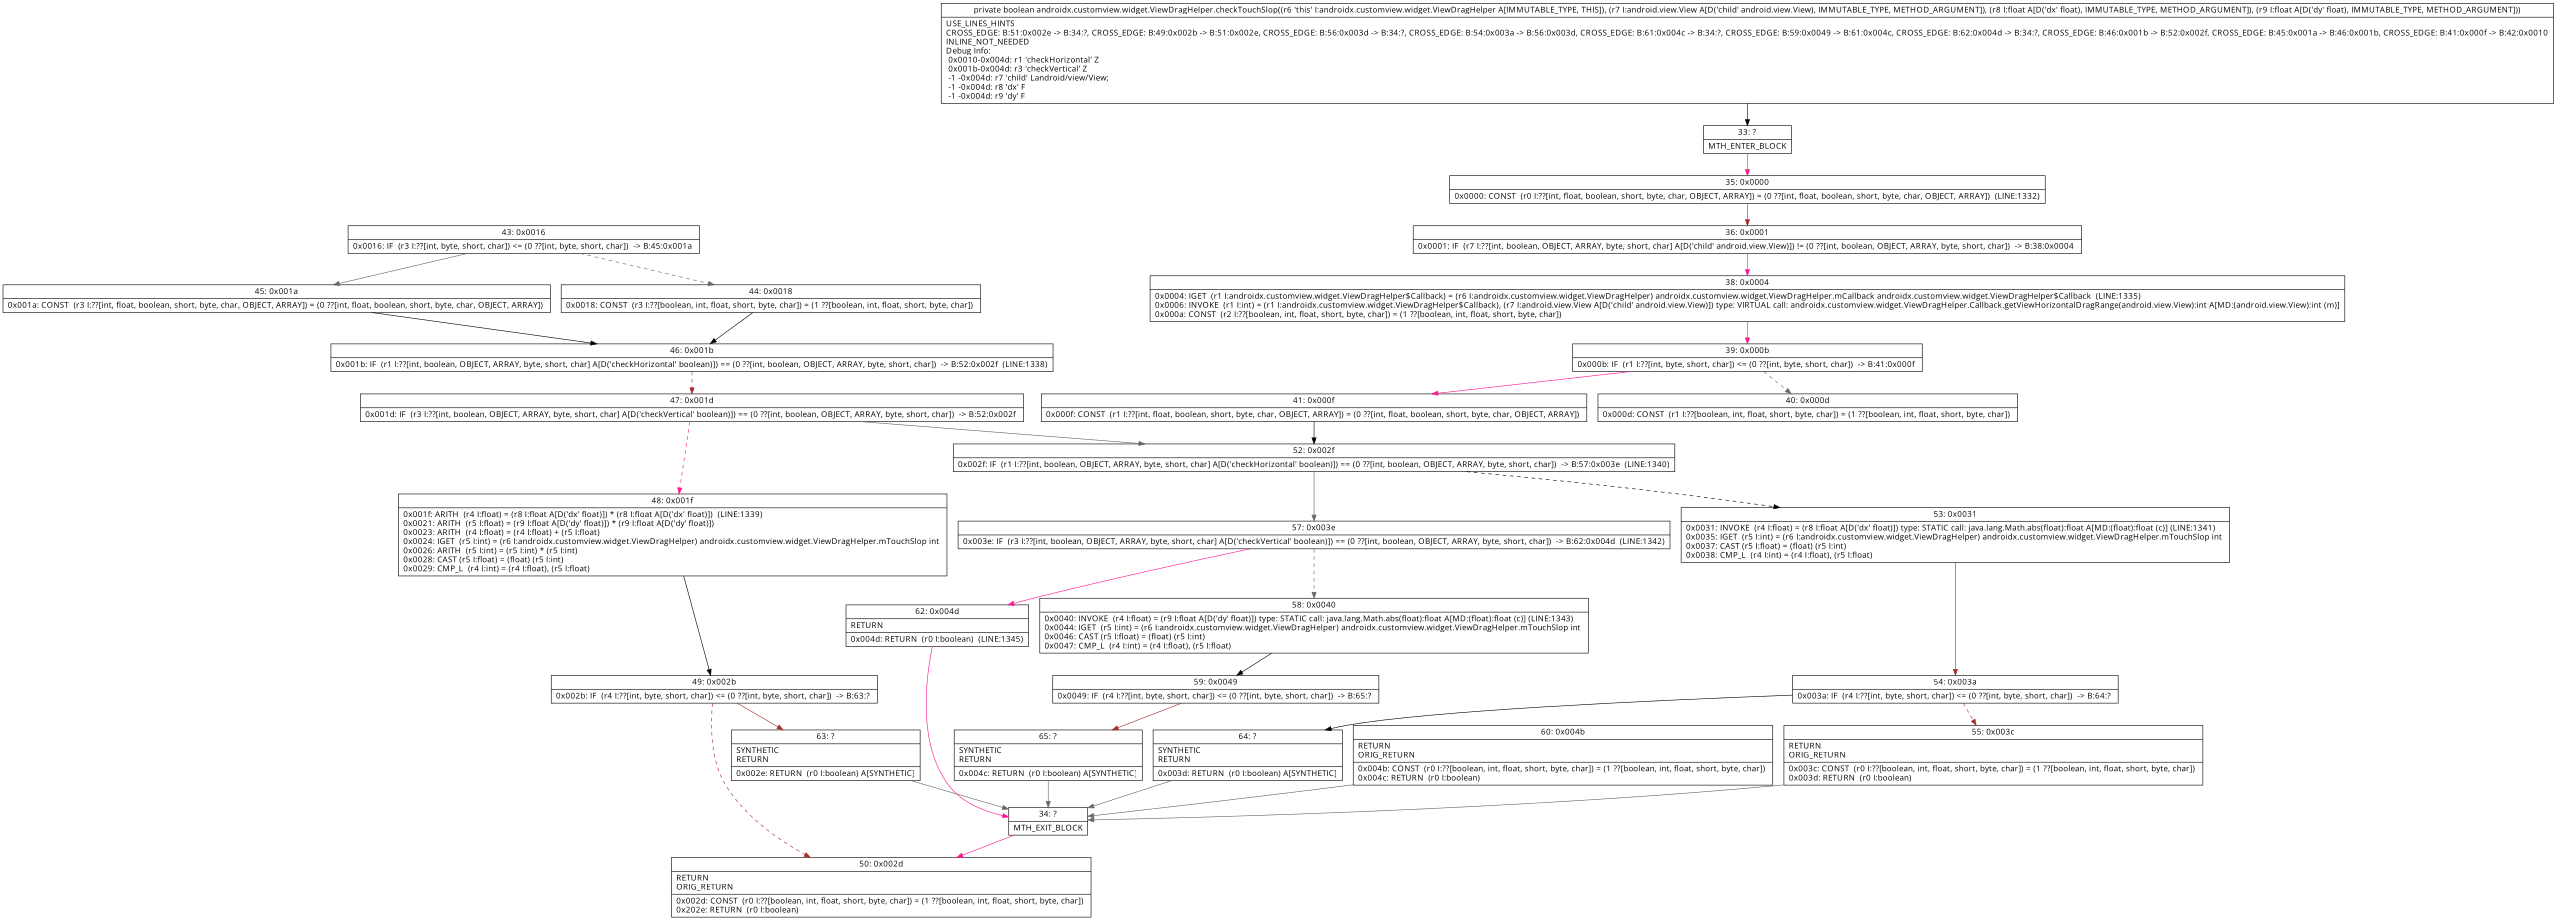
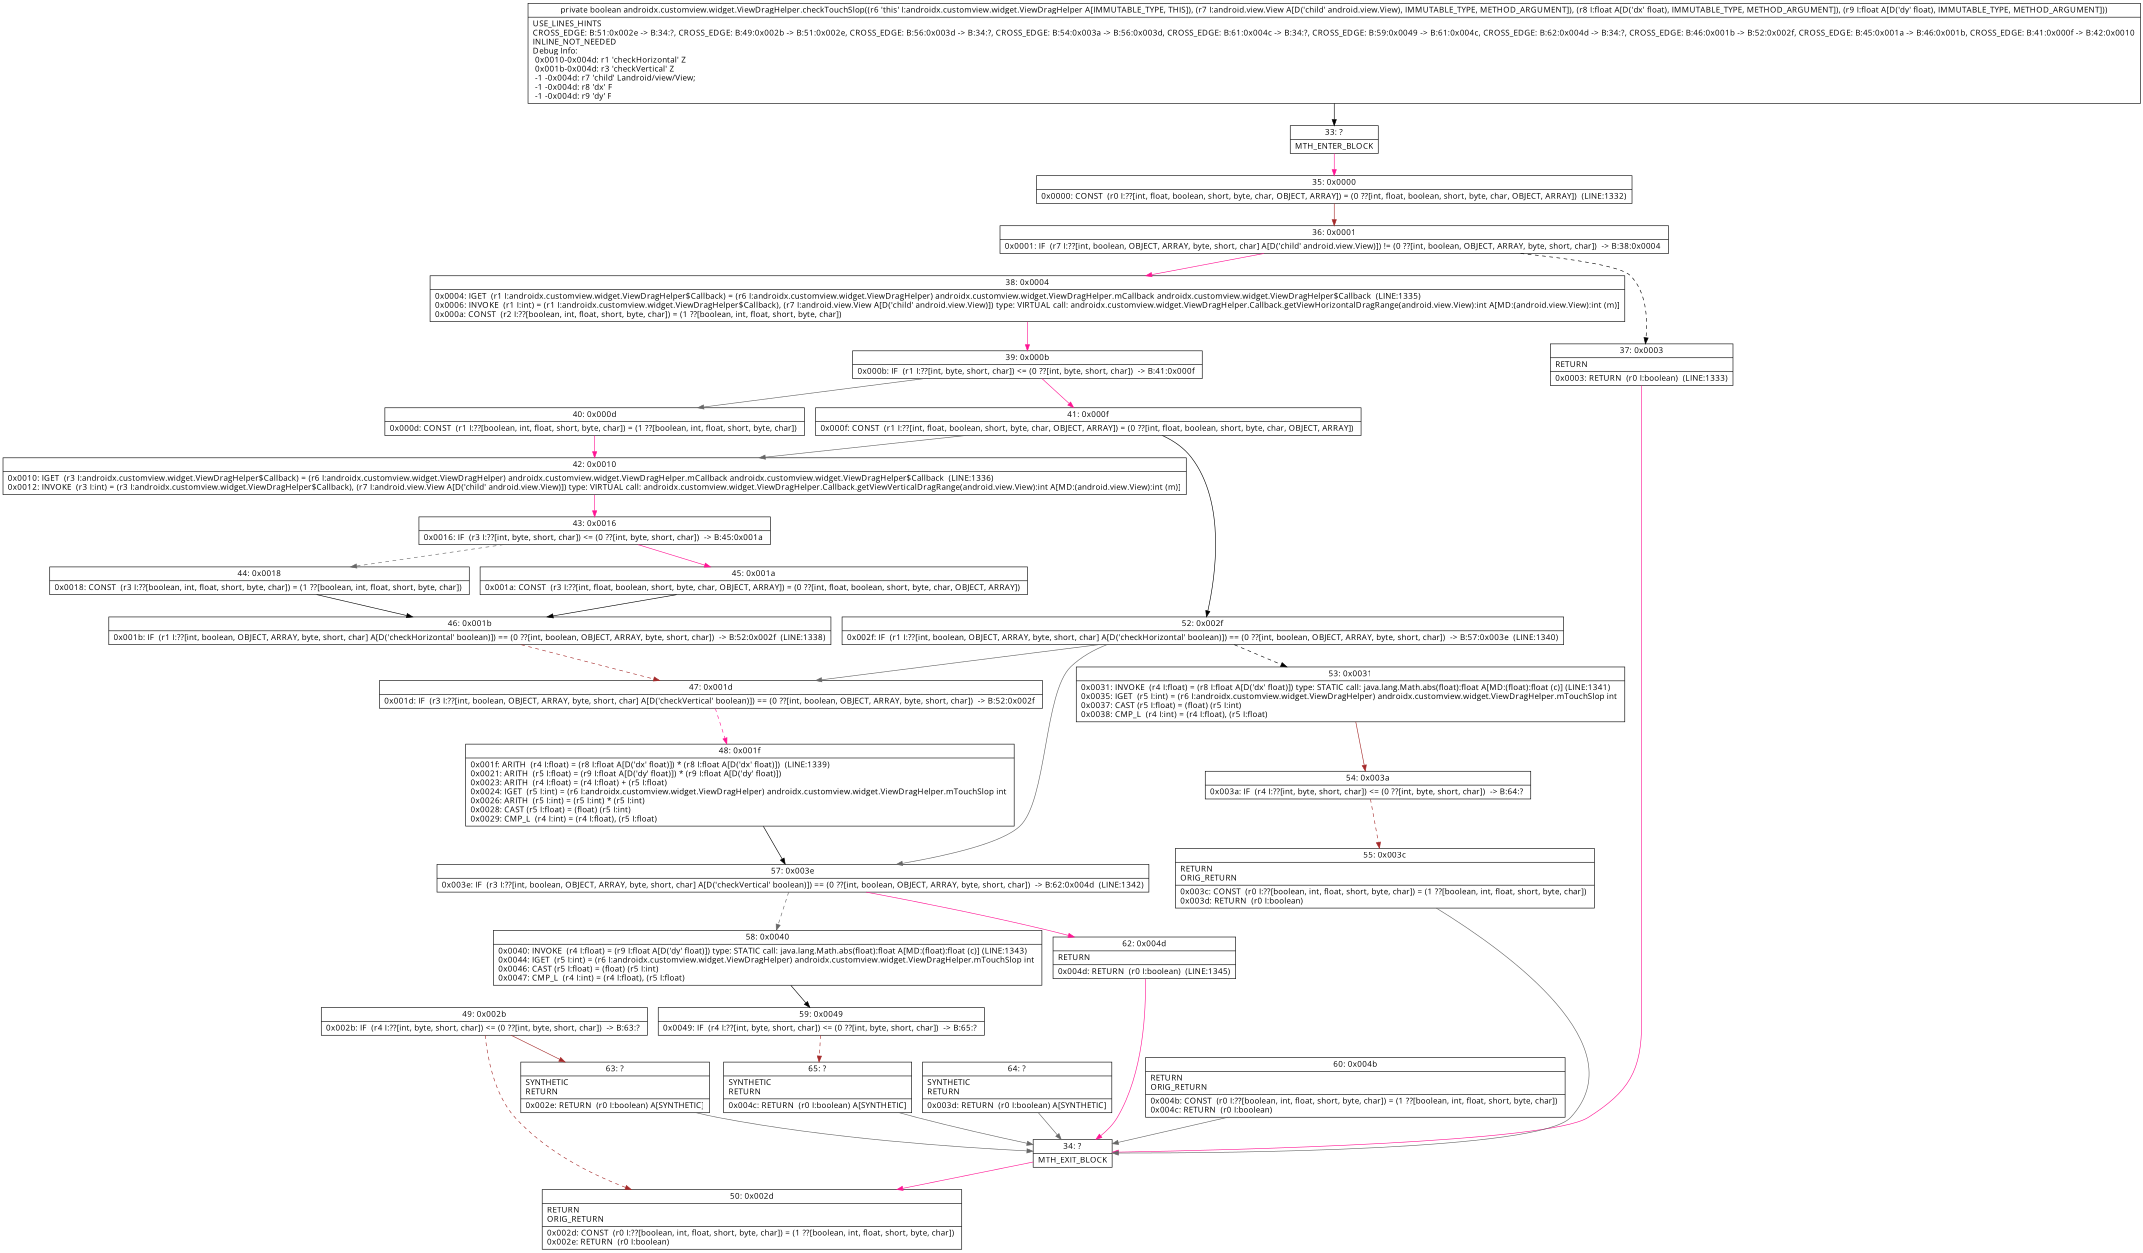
  digraph {
    fontname="Open Sans"
    node [fontname="Open Sans" shape=record]
    edge [color=gray40 fontname="Open Sans"]
    n1 [label="{33\:\ ?|MTH_ENTER_BLOCK\l}"]
    n2 [label="{35\:\ 0x0000|0x0000: CONST  (r0 I:??[int, float, boolean, short, byte, char, OBJECT, ARRAY]) = (0 ??[int, float, boolean, short, byte, char, OBJECT, ARRAY])  (LINE:1332)\l}"]
    n3 [label="{36\:\ 0x0001|0x0001: IF  (r7 I:??[int, boolean, OBJECT, ARRAY, byte, short, char] A[D('child' android.view.View)]) != (0 ??[int, boolean, OBJECT, ARRAY, byte, short, char])  \-\> B:38:0x0004 \l}"]
+   n4 [label="{37\:\ 0x0003|RETURN\l|0x0003: RETURN  (r0 I:boolean)  (LINE:1333)\l}"]
    n5 [label="{38\:\ 0x0004|0x0004: IGET  (r1 I:androidx.customview.widget.ViewDragHelper$Callback) = (r6 I:androidx.customview.widget.ViewDragHelper) androidx.customview.widget.ViewDragHelper.mCallback androidx.customview.widget.ViewDragHelper$Callback  (LINE:1335)\l0x0006: INVOKE  (r1 I:int) = (r1 I:androidx.customview.widget.ViewDragHelper$Callback), (r7 I:android.view.View A[D('child' android.view.View)]) type: VIRTUAL call: androidx.customview.widget.ViewDragHelper.Callback.getViewHorizontalDragRange(android.view.View):int A[MD:(android.view.View):int (m)]\l0x000a: CONST  (r2 I:??[boolean, int, float, short, byte, char]) = (1 ??[boolean, int, float, short, byte, char]) \l}"]
    n6 [label="{34\:\ ?|MTH_EXIT_BLOCK\l}"]
    n7 [label="{39\:\ 0x000b|0x000b: IF  (r1 I:??[int, byte, short, char]) \<= (0 ??[int, byte, short, char])  \-\> B:41:0x000f \l}"]
-   n8 [label="{50\:\ 0x002d|RETURN\lORIG_RETURN\l|0x002d: CONST  (r0 I:??[boolean, int, float, short, byte, char]) = (1 ??[boolean, int, float, short, byte, char]) \l0x202e: RETURN  (r0 I:boolean) \l}"]
+   n8 [label="{50\:\ 0x002d|RETURN\lORIG_RETURN\l|0x002d: CONST  (r0 I:??[boolean, int, float, short, byte, char]) = (1 ??[boolean, int, float, short, byte, char]) \l0x002e: RETURN  (r0 I:boolean) \l}"]
    n9 [label="{40\:\ 0x000d|0x000d: CONST  (r1 I:??[boolean, int, float, short, byte, char]) = (1 ??[boolean, int, float, short, byte, char]) \l}"]
    n10 [label="{41\:\ 0x000f|0x000f: CONST  (r1 I:??[int, float, boolean, short, byte, char, OBJECT, ARRAY]) = (0 ??[int, float, boolean, short, byte, char, OBJECT, ARRAY]) \l}"]
+   n11 [label="{42\:\ 0x0010|0x0010: IGET  (r3 I:androidx.customview.widget.ViewDragHelper$Callback) = (r6 I:androidx.customview.widget.ViewDragHelper) androidx.customview.widget.ViewDragHelper.mCallback androidx.customview.widget.ViewDragHelper$Callback  (LINE:1336)\l0x0012: INVOKE  (r3 I:int) = (r3 I:androidx.customview.widget.ViewDragHelper$Callback), (r7 I:android.view.View A[D('child' android.view.View)]) type: VIRTUAL call: androidx.customview.widget.ViewDragHelper.Callback.getViewVerticalDragRange(android.view.View):int A[MD:(android.view.View):int (m)]\l}"]
    n12 [label="{52\:\ 0x002f|0x002f: IF  (r1 I:??[int, boolean, OBJECT, ARRAY, byte, short, char] A[D('checkHorizontal' boolean)]) == (0 ??[int, boolean, OBJECT, ARRAY, byte, short, char])  \-\> B:57:0x003e  (LINE:1340)\l}"]
    n13 [label="{43\:\ 0x0016|0x0016: IF  (r3 I:??[int, byte, short, char]) \<= (0 ??[int, byte, short, char])  \-\> B:45:0x001a \l}"]
    n14 [label="{44\:\ 0x0018|0x0018: CONST  (r3 I:??[boolean, int, float, short, byte, char]) = (1 ??[boolean, int, float, short, byte, char]) \l}"]
    n15 [label="{45\:\ 0x001a|0x001a: CONST  (r3 I:??[int, float, boolean, short, byte, char, OBJECT, ARRAY]) = (0 ??[int, float, boolean, short, byte, char, OBJECT, ARRAY]) \l}"]
    n16 [label="{46\:\ 0x001b|0x001b: IF  (r1 I:??[int, boolean, OBJECT, ARRAY, byte, short, char] A[D('checkHorizontal' boolean)]) == (0 ??[int, boolean, OBJECT, ARRAY, byte, short, char])  \-\> B:52:0x002f  (LINE:1338)\l}"]
    n17 [label="{47\:\ 0x001d|0x001d: IF  (r3 I:??[int, boolean, OBJECT, ARRAY, byte, short, char] A[D('checkVertical' boolean)]) == (0 ??[int, boolean, OBJECT, ARRAY, byte, short, char])  \-\> B:52:0x002f \l}"]
    n18 [label="{48\:\ 0x001f|0x001f: ARITH  (r4 I:float) = (r8 I:float A[D('dx' float)]) * (r8 I:float A[D('dx' float)])  (LINE:1339)\l0x0021: ARITH  (r5 I:float) = (r9 I:float A[D('dy' float)]) * (r9 I:float A[D('dy' float)]) \l0x0023: ARITH  (r4 I:float) = (r4 I:float) + (r5 I:float) \l0x0024: IGET  (r5 I:int) = (r6 I:androidx.customview.widget.ViewDragHelper) androidx.customview.widget.ViewDragHelper.mTouchSlop int \l0x0026: ARITH  (r5 I:int) = (r5 I:int) * (r5 I:int) \l0x0028: CAST (r5 I:float) = (float) (r5 I:int) \l0x0029: CMP_L  (r4 I:int) = (r4 I:float), (r5 I:float) \l}"]
    n19 [label="{53\:\ 0x0031|0x0031: INVOKE  (r4 I:float) = (r8 I:float A[D('dx' float)]) type: STATIC call: java.lang.Math.abs(float):float A[MD:(float):float (c)] (LINE:1341)\l0x0035: IGET  (r5 I:int) = (r6 I:androidx.customview.widget.ViewDragHelper) androidx.customview.widget.ViewDragHelper.mTouchSlop int \l0x0037: CAST (r5 I:float) = (float) (r5 I:int) \l0x0038: CMP_L  (r4 I:int) = (r4 I:float), (r5 I:float) \l}"]
    n20 [label="{57\:\ 0x003e|0x003e: IF  (r3 I:??[int, boolean, OBJECT, ARRAY, byte, short, char] A[D('checkVertical' boolean)]) == (0 ??[int, boolean, OBJECT, ARRAY, byte, short, char])  \-\> B:62:0x004d  (LINE:1342)\l}"]
    n21 [label="{49\:\ 0x002b|0x002b: IF  (r4 I:??[int, byte, short, char]) \<= (0 ??[int, byte, short, char])  \-\> B:63:? \l}"]
    n22 [label="{63\:\ ?|SYNTHETIC\lRETURN\l|0x002e: RETURN  (r0 I:boolean) A[SYNTHETIC]\l}"]
    n23 [label="{54\:\ 0x003a|0x003a: IF  (r4 I:??[int, byte, short, char]) \<= (0 ??[int, byte, short, char])  \-\> B:64:? \l}"]
    n24 [label="{58\:\ 0x0040|0x0040: INVOKE  (r4 I:float) = (r9 I:float A[D('dy' float)]) type: STATIC call: java.lang.Math.abs(float):float A[MD:(float):float (c)] (LINE:1343)\l0x0044: IGET  (r5 I:int) = (r6 I:androidx.customview.widget.ViewDragHelper) androidx.customview.widget.ViewDragHelper.mTouchSlop int \l0x0046: CAST (r5 I:float) = (float) (r5 I:int) \l0x0047: CMP_L  (r4 I:int) = (r4 I:float), (r5 I:float) \l}"]
    n25 [label="{62\:\ 0x004d|RETURN\l|0x004d: RETURN  (r0 I:boolean)  (LINE:1345)\l}"]
    n26 [label="{55\:\ 0x003c|RETURN\lORIG_RETURN\l|0x003c: CONST  (r0 I:??[boolean, int, float, short, byte, char]) = (1 ??[boolean, int, float, short, byte, char]) \l0x003d: RETURN  (r0 I:boolean) \l}"]
    n27 [label="{64\:\ ?|SYNTHETIC\lRETURN\l|0x003d: RETURN  (r0 I:boolean) A[SYNTHETIC]\l}"]
    n28 [label="{59\:\ 0x0049|0x0049: IF  (r4 I:??[int, byte, short, char]) \<= (0 ??[int, byte, short, char])  \-\> B:65:? \l}"]
    n29 [label="{65\:\ ?|SYNTHETIC\lRETURN\l|0x004c: RETURN  (r0 I:boolean) A[SYNTHETIC]\l}"]
    n30 [label="{60\:\ 0x004b|RETURN\lORIG_RETURN\l|0x004b: CONST  (r0 I:??[boolean, int, float, short, byte, char]) = (1 ??[boolean, int, float, short, byte, char]) \l0x004c: RETURN  (r0 I:boolean) \l}"]
    n31 [label="{private boolean androidx.customview.widget.ViewDragHelper.checkTouchSlop((r6 'this' I:androidx.customview.widget.ViewDragHelper A[IMMUTABLE_TYPE, THIS]), (r7 I:android.view.View A[D('child' android.view.View), IMMUTABLE_TYPE, METHOD_ARGUMENT]), (r8 I:float A[D('dx' float), IMMUTABLE_TYPE, METHOD_ARGUMENT]), (r9 I:float A[D('dy' float), IMMUTABLE_TYPE, METHOD_ARGUMENT]))  | USE_LINES_HINTS\lCROSS_EDGE: B:51:0x002e \-\> B:34:?, CROSS_EDGE: B:49:0x002b \-\> B:51:0x002e, CROSS_EDGE: B:56:0x003d \-\> B:34:?, CROSS_EDGE: B:54:0x003a \-\> B:56:0x003d, CROSS_EDGE: B:61:0x004c \-\> B:34:?, CROSS_EDGE: B:59:0x0049 \-\> B:61:0x004c, CROSS_EDGE: B:62:0x004d \-\> B:34:?, CROSS_EDGE: B:46:0x001b \-\> B:52:0x002f, CROSS_EDGE: B:45:0x001a \-\> B:46:0x001b, CROSS_EDGE: B:41:0x000f \-\> B:42:0x0010\lINLINE_NOT_NEEDED\lDebug Info:\l  0x0010\-0x004d: r1 'checkHorizontal' Z\l  0x001b\-0x004d: r3 'checkVertical' Z\l  \-1 \-0x004d: r7 'child' Landroid\/view\/View;\l  \-1 \-0x004d: r8 'dx' F\l  \-1 \-0x004d: r9 'dy' F\l}"]
    n1 -> n2 [color=deeppink]
    n2 -> n3 [color=brown]
+   n3 -> n4 [color=black style=dashed]
    n3 -> n5 [color=deeppink]
+   n4 -> n6 [color=deeppink]
    n5 -> n7 [color=deeppink]
    n6 -> n8 [color=deeppink]
-   n7 -> n9 [style=dashed]
+   n7 -> n9 [style=solid]
    n7 -> n10 [color=deeppink]
+   n9 -> n11 [color=deeppink]
+   n10 -> n11
    n10 -> n12 [color=black]
+   n11 -> n13 [color=deeppink]
    n12 -> n19 [color=black style=dashed]
    n12 -> n20
    n13 -> n14 [style=dashed]
-   n13 -> n15
+   n13 -> n15 [color=deeppink]
    n14 -> n16 [color=black]
    n15 -> n16 [color=black]
    n16 -> n17 [color=brown style=dashed]
-   n17 -> n12
+   n12 -> n17
    n17 -> n18 [color=deeppink style=dashed]
-   n18 -> n21 [color=black]
+   n18 -> n20 [color=black]
    n19 -> n23 [color=brown]
    n20 -> n24 [style=dashed]
    n20 -> n25 [color=deeppink]
    n21 -> n8 [color=brown style=dashed]
    n21 -> n22 [color=brown]
    n22 -> n6
    n23 -> n26 [color=brown style=dashed]
-   n23 -> n27 [color=black]
    n24 -> n28 [color=black]
    n25 -> n6 [color=deeppink]
    n26 -> n6
    n27 -> n6
-   n28 -> n29 [color=brown]
+   n28 -> n29 [color=brown style=dashed]
    n29 -> n6
    n30 -> n6
    n31 -> n1 [color=black]
  }
